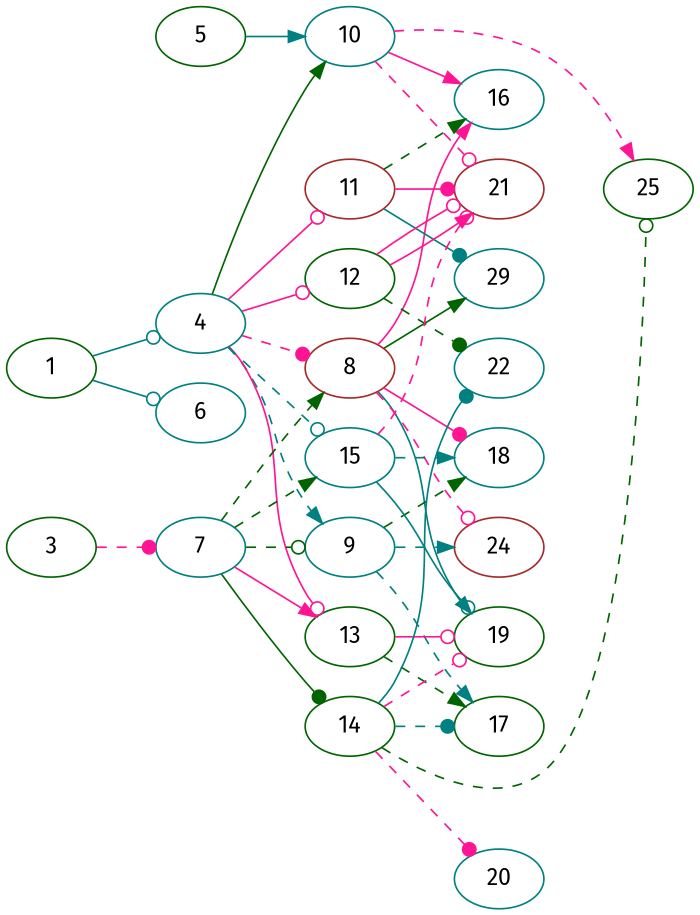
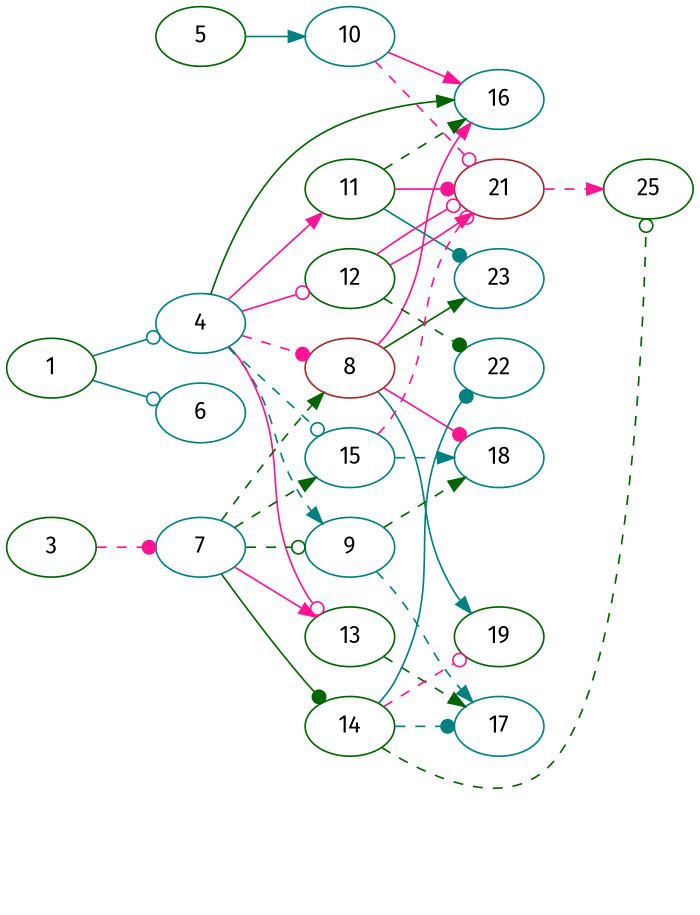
  digraph {
    fontname="Fira Sans"
    rankdir=LR
    node [alpha=0.14 color=teal fontname="Fira Sans"]
    edge [arrowhead=normal color=deeppink fontname="Fira Sans" style=dashed]
    1 [alpha=0.17 color=darkgreen expect_size=1078114352260327]
    4 [alpha=0.20 expect_size=99859640650119696]
    6 [alpha=0.16 expect_size=469739062172969920]
    8 [alpha=0.10 color=brown expect_size=10070349363508412416]
    9 [alpha=0.05 expect_size=260987767070948480]
    10 [alpha=0.07 expect_size=29273514126140768256]
-   11 [color=brown expect_size=10708753696985972736]
+   11 [color=darkgreen expect_size=10708753696985972736]
    12 [alpha=0.05 color=darkgreen expect_size=298597444681806784]
    13 [alpha=0.07 color=darkgreen expect_size=1950151064896953]
    15 [alpha=0.04 expect_size=240449833204094861312]
    16 [alpha=0.05 expect_size=142194273281044624]
    18 [alpha=0.17 expect_size=3789327369806802]
    19 [alpha=0.08 color=darkgreen expect_size=6125849045564417]
-   23 [alpha=0.06 expect_size=217112290573418496000 label=29]
-   24 [color=brown expect_size=91528493162642736]
-   17 [color=darkgreen expect_size=12683303235954124]
+   23 [alpha=0.06 expect_size=217112290573418496000]
+   17 [expect_size=12683303235954124]
    21 [alpha=0.10 color=brown expect_size=20712591958231482368]
    25 [alpha=0.02 color=darkgreen expect_size=49118312338651348992]
    22 [alpha=0.11 expect_size=4033459400705767]
    5 [alpha=0.18 color=darkgreen expect_size=47533279234402287616]
    3 [alpha=0.04 color=darkgreen expect_size=13003213335199758]
    7 [alpha=0.12 expect_size=1138557122420871]
    14 [color=darkgreen expect_size=2194902663391346688]
-   20 [alpha=0.18 expect_size=26084530672338840]
    1 -> 4 [arrowhead=odot color=teal style=solid]
    1 -> 6 [arrowhead=odot color=teal style=solid]
    4 -> 8 [arrowhead=dot]
    4 -> 9 [color=teal]
-   4 -> 10 [color=darkgreen style=solid]
-   4 -> 11 [arrowhead=odot style=solid]
+   4 -> 16 [color=darkgreen style=solid]
+   4 -> 11 [style=solid]
    4 -> 12 [arrowhead=odot style=solid]
    4 -> 13 [arrowhead=odot style=solid]
    4 -> 15 [arrowhead=odot color=teal]
    8 -> 16 [style=solid]
    8 -> 18 [arrowhead=dot style=solid]
    8 -> 19 [color=teal style=solid]
    8 -> 23 [color=darkgreen style=solid]
-   8 -> 24 [arrowhead=odot]
    9 -> 18 [color=darkgreen]
-   9 -> 24 [color=teal]
    9 -> 17 [color=teal]
    10 -> 16 [style=solid]
    10 -> 21 [arrowhead=odot]
-   10 -> 25
+   21 -> 25
    11 -> 16 [color=darkgreen]
    11 -> 23 [arrowhead=dot color=teal style=solid]
    11 -> 21 [arrowhead=dot style=solid]
    12 -> 21 [style=solid]
    12 -> 21 [arrowhead=odot style=solid]
    12 -> 22 [arrowhead=dot color=darkgreen]
-   13 -> 19 [arrowhead=odot style=solid]
    13 -> 17 [color=darkgreen]
    15 -> 18 [color=teal]
-   15 -> 19 [arrowhead=odot color=teal style=solid]
    15 -> 21 [arrowhead=odot]
    5 -> 10 [color=teal style=solid]
    3 -> 7 [arrowhead=dot]
    7 -> 8 [color=darkgreen]
    7 -> 9 [arrowhead=odot color=darkgreen]
    7 -> 13 [style=solid]
    7 -> 15 [color=darkgreen]
    7 -> 14 [arrowhead=dot color=darkgreen style=solid]
    14 -> 19 [arrowhead=odot]
    14 -> 17 [arrowhead=dot color=teal]
    14 -> 25 [arrowhead=odot color=darkgreen]
    14 -> 22 [arrowhead=dot color=teal style=solid]
-   14 -> 20 [arrowhead=dot]
  }
